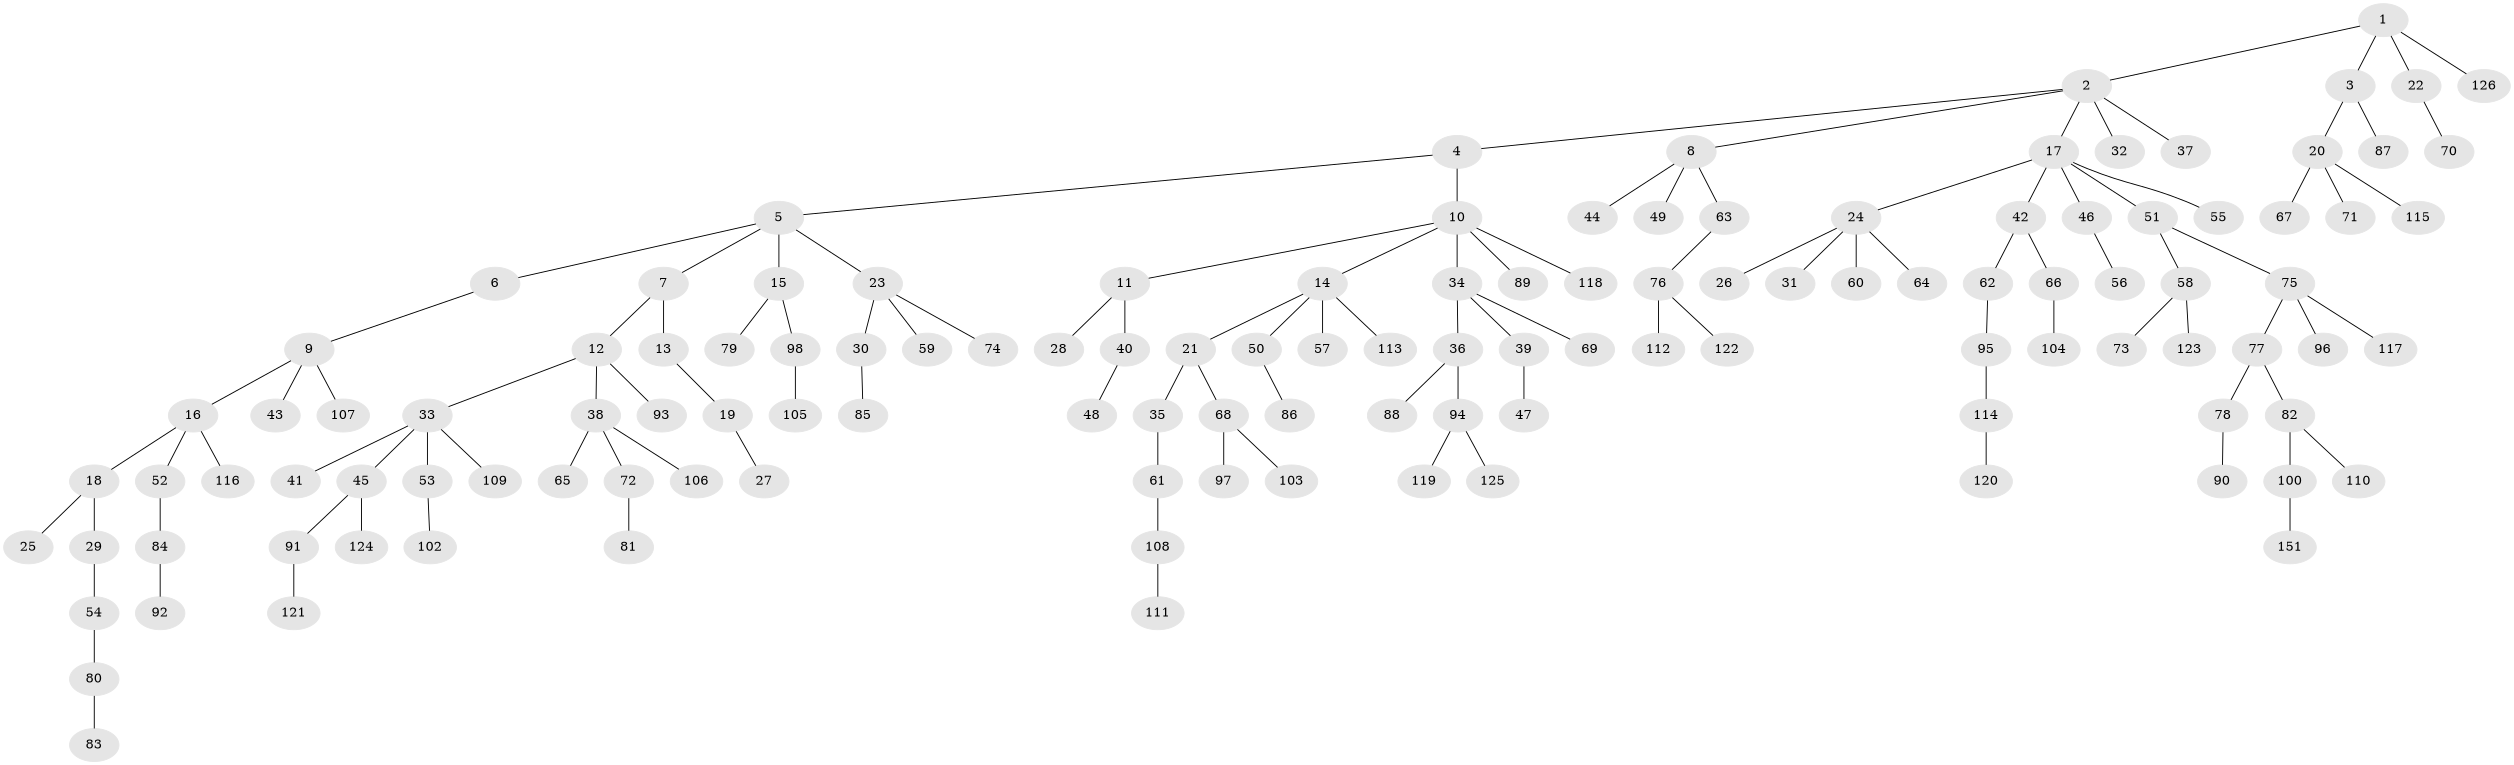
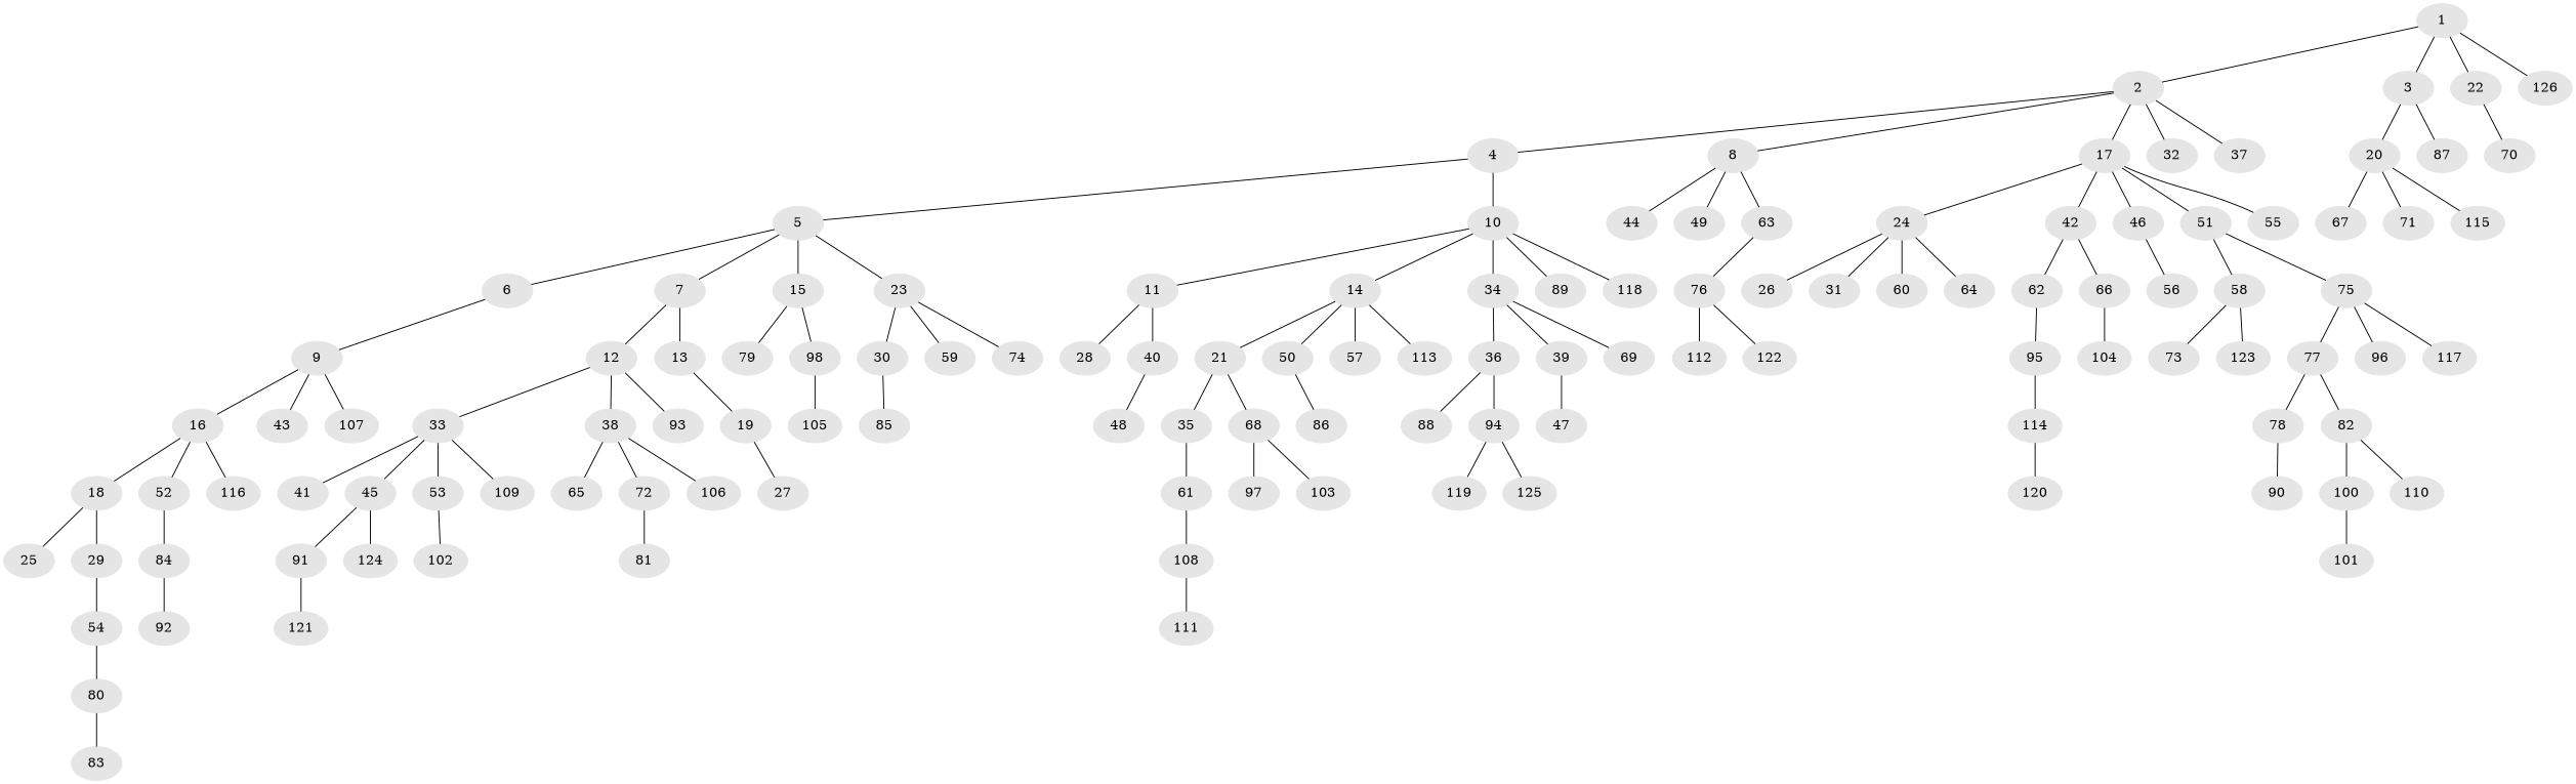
  graph {
    node [color=gray90 style=filled]
    1
    2
    3
    22
    126
    4
    8
    17
    32
    37
    20
    87
    70
    5
    10
    44
    49
    63
    24
    42
    46
    51
    55
    67
    71
    115
    6
    7
    15
    23
    11
    14
    34
    89
    118
    9
    12
    13
    79
    98
    30
    59
    74
    16
    43
    107
    33
    38
    93
    19
    76
    18
    52
    116
    28
    40
    21
    50
    57
    113
    36
    39
    69
    48
    41
    45
    53
    109
    65
    72
    106
    27
    35
    68
    86
    105
    25
    29
    84
    26
    31
    60
    64
    62
    66
    56
    58
    75
    54
    61
    97
    103
    85
    80
    91
    124
    102
    88
    94
    47
    108
    119
    125
    81
    95
    104
    121
    73
    123
    77
    96
    117
    92
    83
    111
    114
    112
    122
    78
    82
    90
    100
    110
-   101 [label=151]
+   101
    120
    1 -- 2
    1 -- 3
    1 -- 22
    1 -- 126
    2 -- 4
    2 -- 8
    2 -- 17
    2 -- 32
    2 -- 37
    3 -- 20
    3 -- 87
    22 -- 70
    4 -- 5
    4 -- 10
    8 -- 44
    8 -- 49
    8 -- 63
    17 -- 24
    17 -- 42
    17 -- 46
    17 -- 51
    17 -- 55
    20 -- 67
    20 -- 71
    20 -- 115
    5 -- 6
    5 -- 7
    5 -- 15
    5 -- 23
    10 -- 11
    10 -- 14
    10 -- 34
    10 -- 89
    10 -- 118
    63 -- 76
    24 -- 26
    24 -- 31
    24 -- 60
    24 -- 64
    42 -- 62
    42 -- 66
    46 -- 56
    51 -- 58
    51 -- 75
    6 -- 9
    7 -- 12
    7 -- 13
    15 -- 79
    15 -- 98
    23 -- 30
    23 -- 59
    23 -- 74
    11 -- 28
    11 -- 40
    14 -- 21
    14 -- 50
    14 -- 57
    14 -- 113
    34 -- 36
    34 -- 39
    34 -- 69
    9 -- 16
    9 -- 43
    9 -- 107
    12 -- 33
    12 -- 38
    12 -- 93
    13 -- 19
    98 -- 105
    30 -- 85
    16 -- 18
    16 -- 52
    16 -- 116
    33 -- 41
    33 -- 45
    33 -- 53
    33 -- 109
    38 -- 65
    38 -- 72
    38 -- 106
    19 -- 27
    76 -- 112
    76 -- 122
    18 -- 25
    18 -- 29
    52 -- 84
    40 -- 48
    21 -- 35
    21 -- 68
    50 -- 86
    36 -- 88
    36 -- 94
    39 -- 47
    45 -- 91
    45 -- 124
    53 -- 102
    72 -- 81
    35 -- 61
    68 -- 97
    68 -- 103
    29 -- 54
    84 -- 92
    62 -- 95
    66 -- 104
    58 -- 73
    58 -- 123
    75 -- 77
    75 -- 96
    75 -- 117
    54 -- 80
    61 -- 108
    80 -- 83
    91 -- 121
    94 -- 119
    94 -- 125
    108 -- 111
    95 -- 114
    77 -- 78
    77 -- 82
    114 -- 120
    78 -- 90
    82 -- 100
    82 -- 110
    100 -- 101
  }
